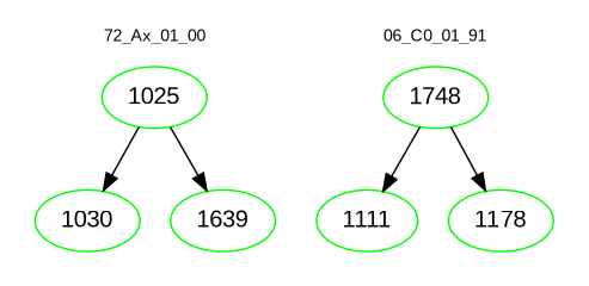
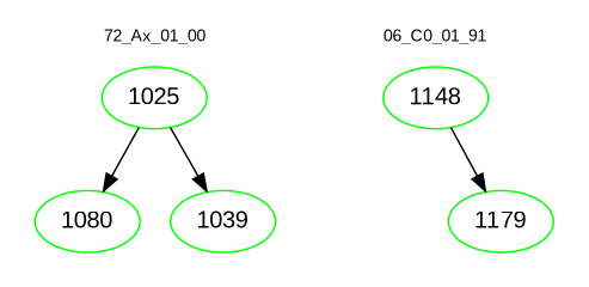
  digraph {
    fontname="Liberation Sans"
    node [color=green fontname="Liberation Sans"]
    edge [color=black fontname="Liberation Sans"]
    n1 [label=1025]
-   n2 [label=1030]
-   n3 [label=1639]
-   n4 [label=1748]
-   n5 [label=1111]
-   n6 [label=1178]
+   n2 [label=1080]
+   n3 [label=1039]
+   n4 [label=1148]
+   n6 [label=1179]
    subgraph cluster_1 {
      color=white
      fontsize=10
      label="72_Ax_01_00"
      n1
      n2
      n3
    }
    subgraph cluster_2 {
      color=white
      fontsize=10
      label="06_C0_01_91"
      n4
-     n5
      n6
    }
    n1 -> n2
    n1 -> n3
-   n4 -> n5
    n4 -> n6
  }
